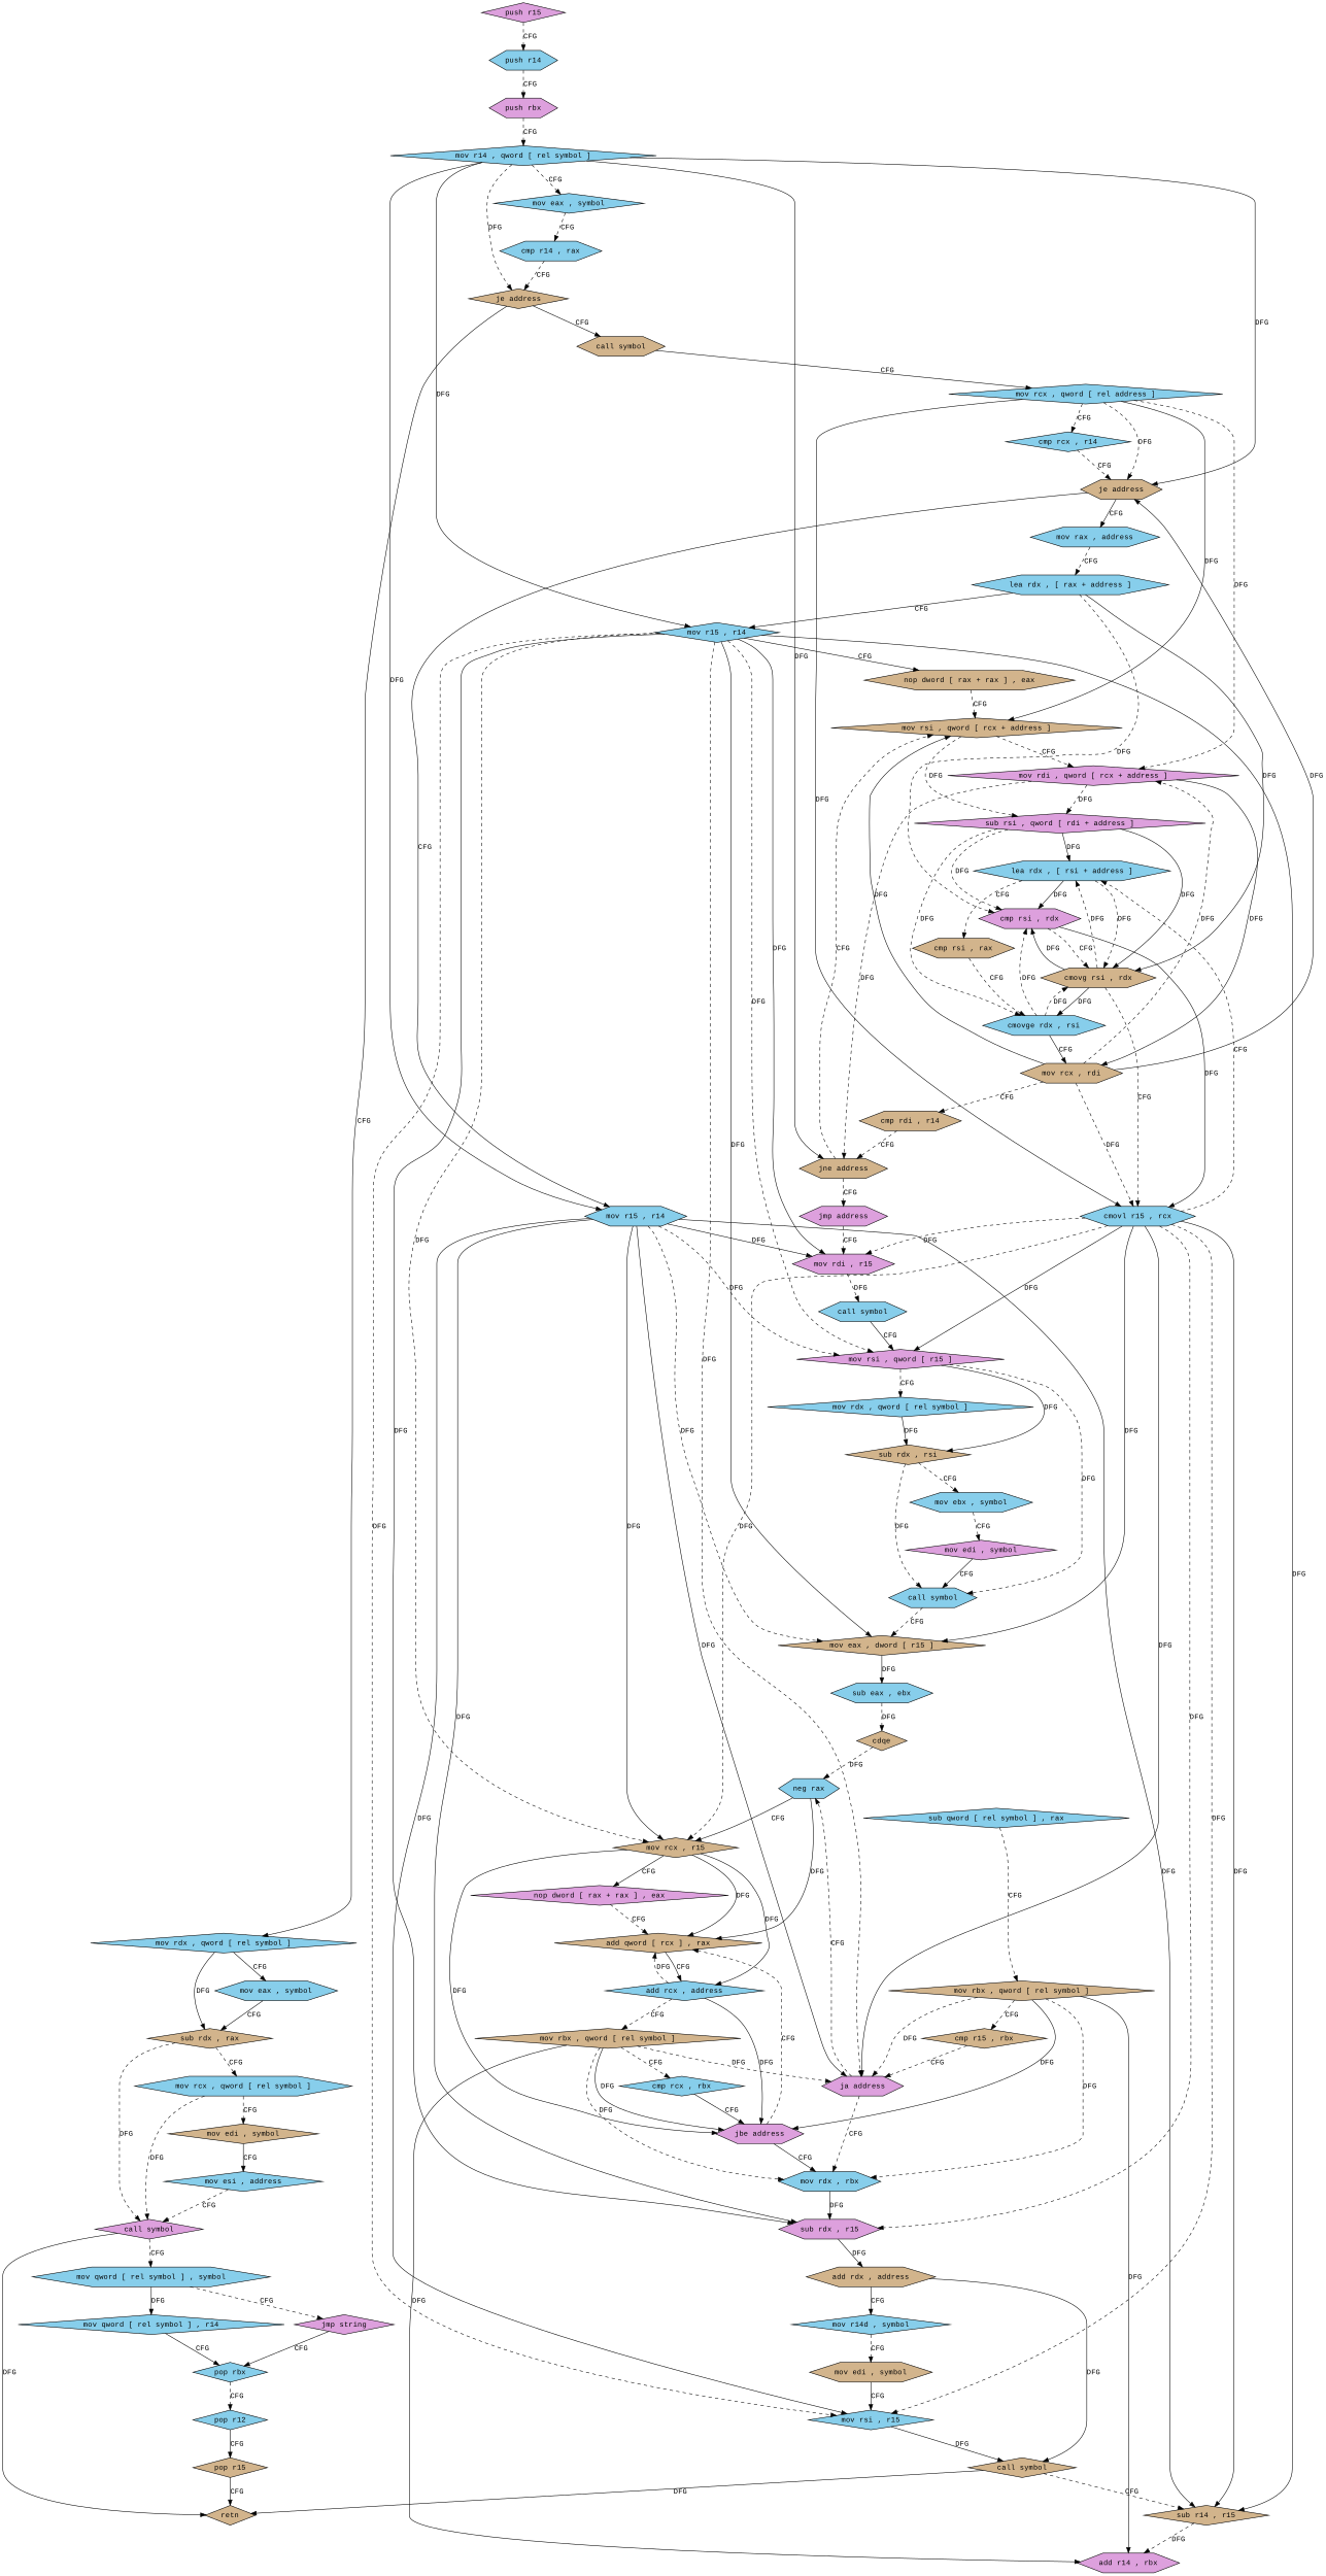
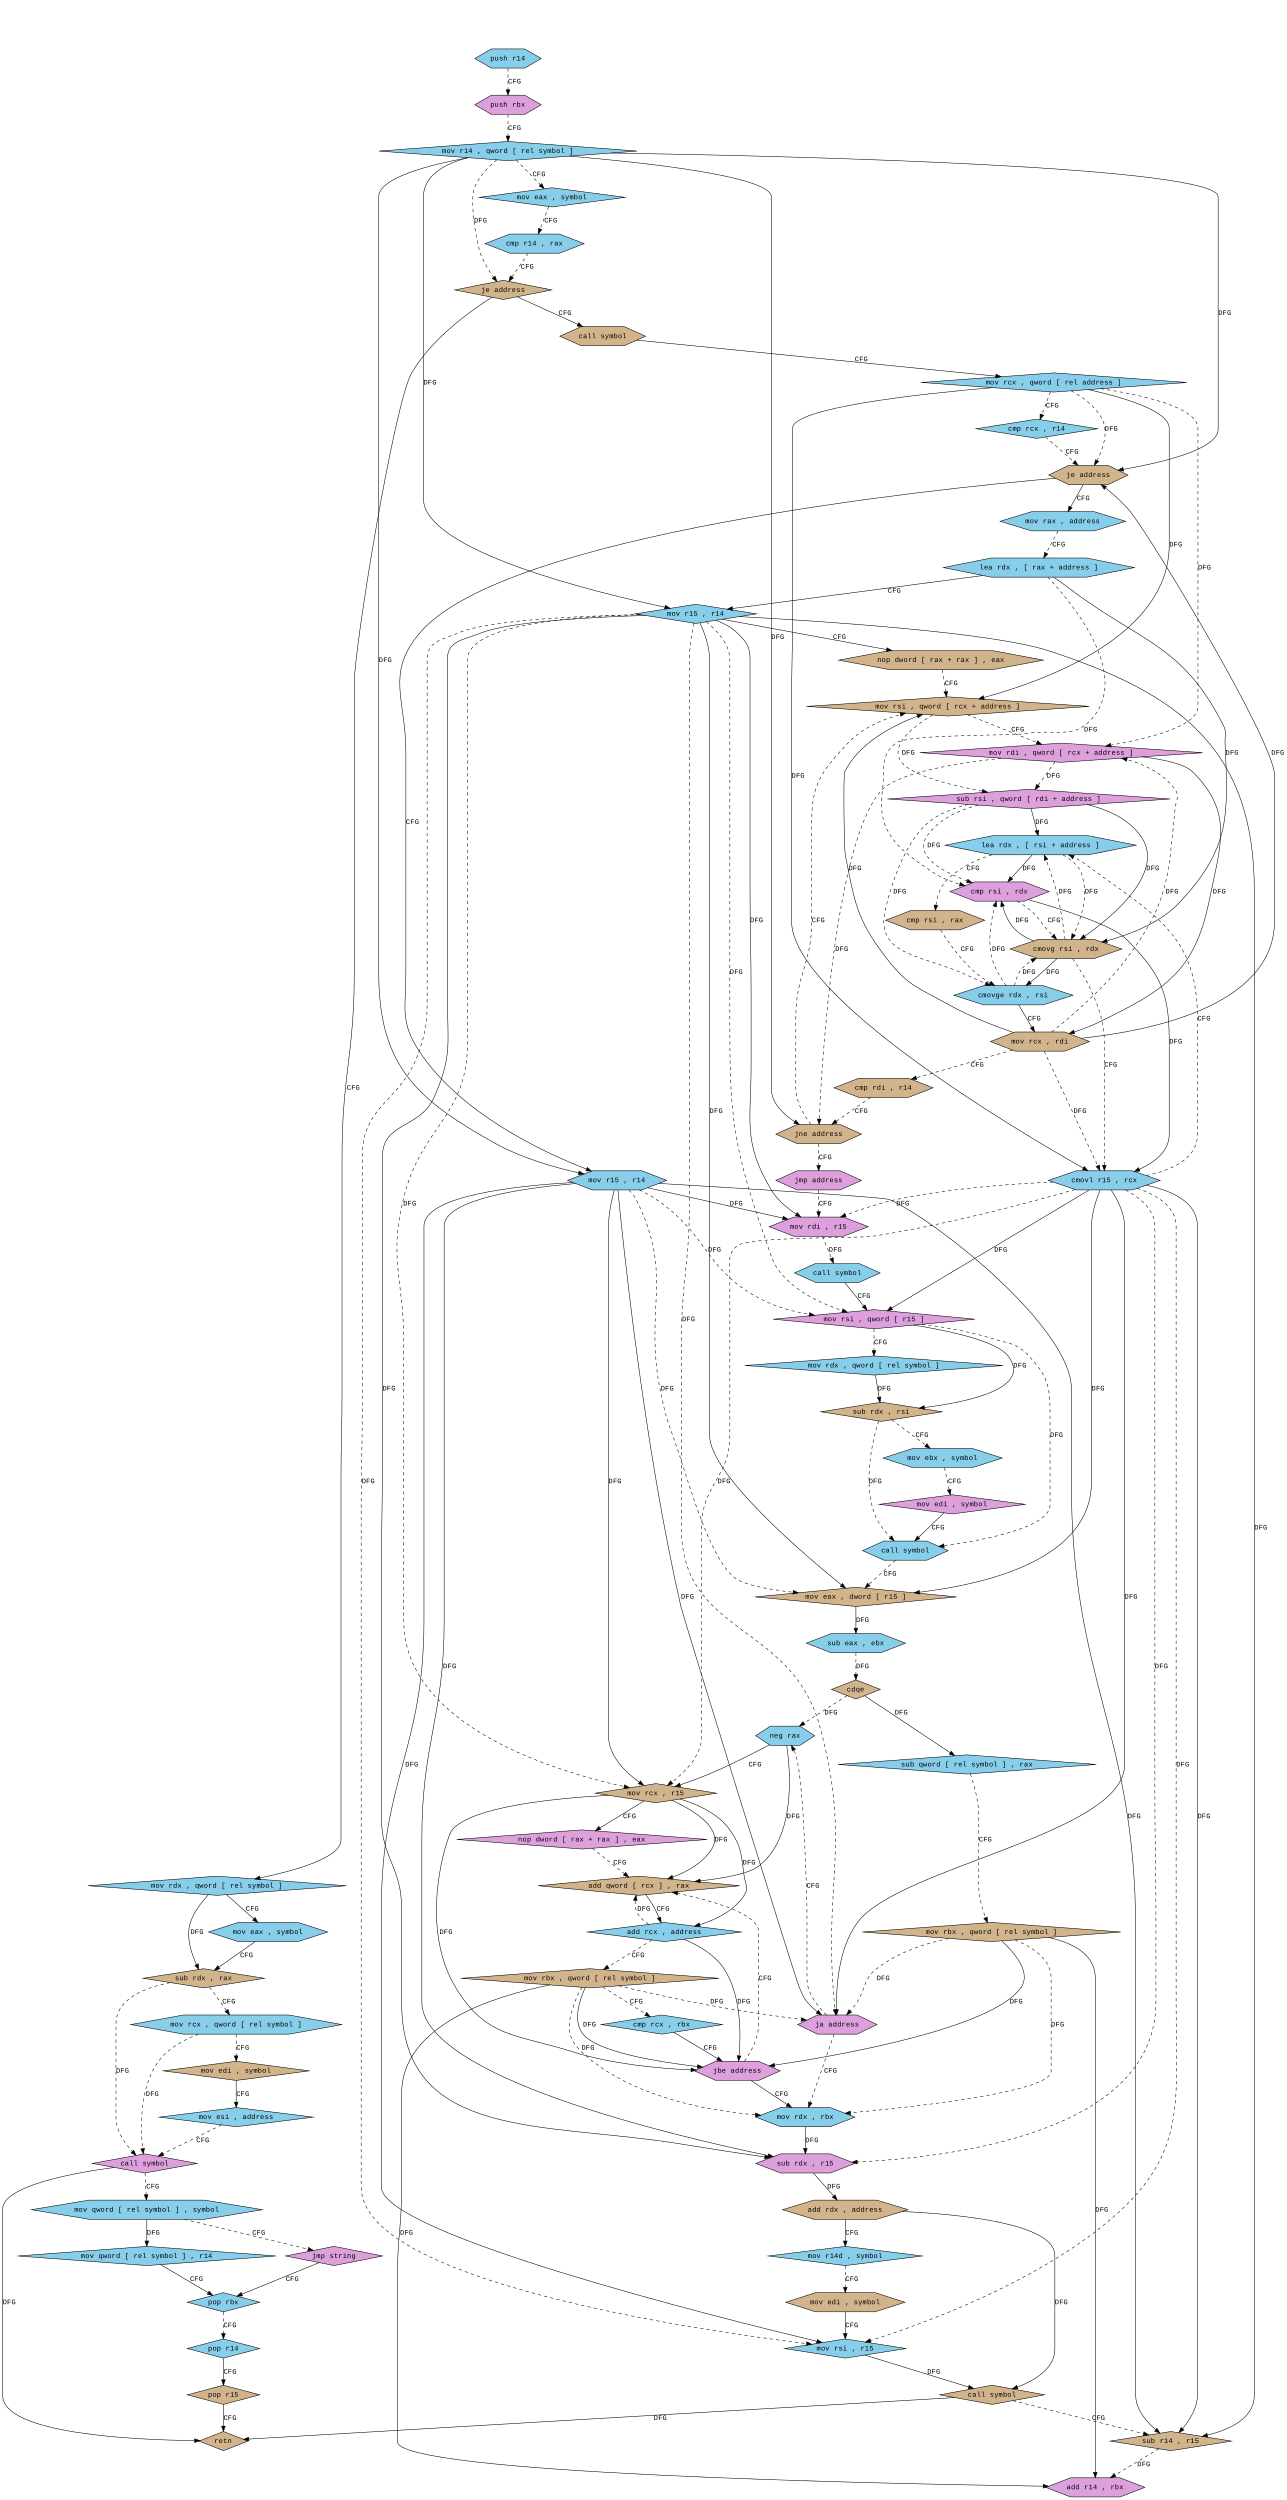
  digraph {
    fontname="Liberation Mono"
    node [fillcolor=skyblue fontname="Liberation Mono" shape=diamond style=filled]
    edge [fontname="Liberation Mono" style=dashed]
-   n1 [fillcolor=plum label="push r15"]
    n2 [label="push r14" shape=hexagon]
    n3 [fillcolor=plum label="push rbx" shape=hexagon]
    n4 [label="mov r14 , qword [ rel symbol ]"]
    n5 [label="mov eax , symbol"]
    n6 [fillcolor=tan label="je address"]
    n7 [fillcolor=tan label="je address" shape=hexagon]
    n8 [label="mov r15 , r14" shape=hexagon]
    n9 [label="mov r15 , r14"]
    n10 [fillcolor=tan label="jne address" shape=hexagon]
    n11 [label="cmp r14 , rax" shape=hexagon]
    n12 [label="mov rdx , qword [ rel symbol ]"]
    n13 [fillcolor=tan label="call symbol" shape=hexagon]
    n14 [label="mov rax , address" shape=hexagon]
    n15 [fillcolor=plum label="mov rdi , r15" shape=hexagon]
    n16 [fillcolor=plum label="sub rdx , r15" shape=hexagon]
    n17 [label="mov rsi , r15"]
    n18 [fillcolor=tan label="sub r14 , r15"]
    n19 [fillcolor=tan label="mov rcx , r15"]
    n20 [fillcolor=plum label="mov rsi , qword [ r15 ]"]
    n21 [fillcolor=tan label="mov eax , dword [ r15 ]"]
    n22 [fillcolor=plum label="ja address" shape=hexagon]
    n23 [fillcolor=tan label="nop dword [ rax + rax ] , eax" shape=hexagon]
    n24 [fillcolor=tan label="mov rsi , qword [ rcx + address ]"]
    n25 [fillcolor=plum label="jmp address" shape=hexagon]
    n26 [label="mov eax , symbol" shape=hexagon]
    n27 [fillcolor=tan label="sub rdx , rax"]
    n28 [label="mov rcx , qword [ rel address ]"]
    n29 [label="mov rcx , qword [ rel symbol ]" shape=hexagon]
    n30 [fillcolor=plum label="call symbol"]
    n31 [label="cmp rcx , r14"]
    n32 [fillcolor=plum label="mov rdi , qword [ rcx + address ]"]
    n33 [label="cmovl r15 , rcx" shape=hexagon]
    n34 [fillcolor=tan label="mov edi , symbol"]
    n35 [label="mov qword [ rel symbol ] , symbol" shape=hexagon]
    n36 [fillcolor=tan label=retn]
    n37 [label="mov esi , address"]
    n38 [fillcolor=plum label="jmp string"]
    n39 [label="mov qword [ rel symbol ] , r14"]
    n40 [label="pop rbx"]
-   n41 [label="pop r12"]
+   n41 [label="pop r14"]
    n42 [fillcolor=tan label="pop r15"]
    n43 [fillcolor=plum label="sub rsi , qword [ rdi + address ]"]
    n44 [fillcolor=tan label="mov rcx , rdi" shape=hexagon]
    n45 [label="lea rdx , [ rsi + address ]" shape=hexagon]
    n46 [label="lea rdx , [ rax + address ]" shape=hexagon]
    n47 [label="call symbol" shape=hexagon]
    n48 [fillcolor=tan label="add rdx , address" shape=hexagon]
    n49 [fillcolor=tan label="call symbol"]
    n50 [fillcolor=plum label="add r14 , rbx" shape=hexagon]
    n51 [fillcolor=tan label="add qword [ rcx ] , rax"]
    n52 [fillcolor=plum label="nop dword [ rax + rax ] , eax"]
    n53 [label="add rcx , address"]
    n54 [fillcolor=plum label="jbe address" shape=hexagon]
    n55 [label="mov rdx , qword [ rel symbol ]"]
    n56 [fillcolor=tan label="sub rdx , rsi"]
    n57 [label="call symbol" shape=hexagon]
    n58 [label="sub eax , ebx" shape=hexagon]
    n59 [label="mov rdx , rbx" shape=hexagon]
    n60 [label="neg rax" shape=hexagon]
    n61 [fillcolor=plum label="cmp rsi , rdx" shape=hexagon]
    n62 [fillcolor=tan label="cmovg rsi , rdx" shape=hexagon]
    n63 [label="cmovge rdx , rsi" shape=hexagon]
    n64 [label="mov r14d , symbol"]
    n65 [fillcolor=tan label="mov edi , symbol" shape=hexagon]
    n66 [fillcolor=tan label="mov rbx , qword [ rel symbol ]"]
    n67 [fillcolor=tan label="cmp rdi , r14" shape=hexagon]
    n68 [fillcolor=tan label="cmp rsi , rax" shape=hexagon]
    n69 [label="cmp rcx , rbx"]
    n70 [label="mov ebx , symbol" shape=hexagon]
    n71 [fillcolor=plum label="mov edi , symbol"]
    n72 [fillcolor=tan label=cdqe]
    n73 [label="sub qword [ rel symbol ] , rax"]
    n74 [fillcolor=tan label="mov rbx , qword [ rel symbol ]"]
-   n75 [fillcolor=tan label="cmp r15 , rbx"]
-   n1 -> n2 [label=CFG]
    n2 -> n3 [label=CFG]
    n3 -> n4 [label=CFG]
    n4 -> n5 [label=CFG]
    n4 -> n6 [label=DFG]
    n4 -> n7 [label=DFG style=solid]
    n4 -> n8 [label=DFG style=solid]
    n4 -> n9 [label=DFG style=solid]
    n4 -> n10 [label=DFG style=solid]
    n5 -> n11 [label=CFG]
    n6 -> n12 [label=CFG style=solid]
    n6 -> n13 [label=CFG style=solid]
    n7 -> n8 [label=CFG style=solid]
    n7 -> n14 [label=CFG style=solid]
    n8 -> n15 [label=DFG style=solid]
    n8 -> n16 [label=DFG style=solid]
    n8 -> n17 [label=DFG style=solid]
    n8 -> n18 [label=DFG style=solid]
    n8 -> n19 [label=DFG style=solid]
    n8 -> n20 [label=DFG]
    n8 -> n21 [label=DFG]
    n8 -> n22 [label=DFG style=solid]
    n9 -> n15 [label=DFG style=solid]
    n9 -> n16 [label=DFG style=solid]
    n9 -> n17 [label=DFG]
    n9 -> n18 [label=DFG style=solid]
    n9 -> n19 [label=DFG]
    n9 -> n20 [label=DFG]
    n9 -> n21 [label=DFG style=solid]
    n9 -> n22 [label=DFG]
    n9 -> n23 [label=CFG style=solid]
    n10 -> n24 [label=CFG]
    n10 -> n25 [label=CFG]
    n11 -> n6 [label=CFG]
    n12 -> n26 [label=CFG style=solid]
    n12 -> n27 [label=DFG style=solid]
    n13 -> n28 [label=CFG style=solid]
    n14 -> n46 [label=CFG]
    n15 -> n47 [label=DFG]
    n16 -> n48 [label=DFG style=solid]
    n17 -> n49 [label=DFG style=solid]
    n18 -> n50 [label=DFG]
    n19 -> n51 [label=DFG style=solid]
    n19 -> n52 [label=CFG style=solid]
    n19 -> n53 [label=DFG style=solid]
    n19 -> n54 [label=DFG style=solid]
    n20 -> n55 [label=CFG]
    n20 -> n56 [label=DFG style=solid]
    n20 -> n57 [label=DFG]
    n21 -> n58 [label=DFG style=solid]
    n22 -> n59 [label=CFG]
    n22 -> n60 [label=CFG]
    n23 -> n24 [label=CFG]
    n24 -> n32 [label=CFG]
    n24 -> n43 [label=DFG]
    n25 -> n15 [label=CFG]
    n26 -> n27 [label=CFG style=solid]
    n27 -> n29 [label=CFG]
    n27 -> n30 [label=DFG]
    n28 -> n7 [label=DFG]
    n28 -> n24 [label=DFG style=solid]
    n28 -> n31 [label=CFG]
    n28 -> n32 [label=DFG]
    n28 -> n33 [label=DFG style=solid]
    n29 -> n30 [label=DFG]
    n29 -> n34 [label=CFG]
    n30 -> n35 [label=CFG]
    n30 -> n36 [label=DFG style=solid]
    n31 -> n7 [label=CFG]
    n32 -> n10 [label=DFG]
    n32 -> n43 [label=DFG]
    n32 -> n44 [label=DFG style=solid]
    n33 -> n15 [label=DFG]
    n33 -> n16 [label=DFG]
    n33 -> n17 [label=DFG]
    n33 -> n18 [label=DFG style=solid]
    n33 -> n19 [label=DFG]
    n33 -> n20 [label=DFG style=solid]
    n33 -> n21 [label=DFG style=solid]
    n33 -> n22 [label=DFG style=solid]
    n33 -> n45 [label=CFG]
    n34 -> n37 [label=CFG style=solid]
    n35 -> n38 [label=CFG]
    n35 -> n39 [label=DFG style=solid]
    n37 -> n30 [label=CFG]
    n38 -> n40 [label=CFG style=solid]
    n39 -> n40 [label=CFG style=solid]
    n40 -> n41 [label=CFG]
    n41 -> n42 [label=CFG style=solid]
    n42 -> n36 [label=CFG style=solid]
    n43 -> n45 [label=DFG style=solid]
    n43 -> n61 [label=DFG]
    n43 -> n62 [label=DFG style=solid]
    n43 -> n63 [label=DFG]
    n44 -> n7 [label=DFG style=solid]
    n44 -> n24 [label=DFG style=solid]
    n44 -> n32 [label=DFG]
    n44 -> n33 [label=DFG]
    n44 -> n67 [label=CFG]
    n45 -> n61 [label=DFG style=solid]
    n45 -> n62 [label=DFG]
    n45 -> n68 [label=CFG]
    n46 -> n9 [label=CFG style=solid]
    n46 -> n61 [label=DFG]
    n46 -> n62 [label=DFG style=solid]
    n47 -> n20 [label=CFG style=solid]
    n48 -> n49 [label=DFG style=solid]
    n48 -> n64 [label=CFG style=solid]
    n49 -> n18 [label=CFG]
    n49 -> n36 [label=DFG style=solid]
    n51 -> n53 [label=CFG style=solid]
    n52 -> n51 [label=CFG]
    n53 -> n51 [label=DFG]
    n53 -> n54 [label=DFG style=solid]
    n53 -> n66 [label=CFG]
    n54 -> n51 [label=CFG]
    n54 -> n59 [label=CFG style=solid]
    n55 -> n56 [label=DFG style=solid]
    n56 -> n57 [label=DFG]
    n56 -> n70 [label=CFG]
    n57 -> n21 [label=CFG]
    n58 -> n72 [label=DFG]
    n59 -> n16 [label=DFG style=solid]
    n60 -> n19 [label=CFG style=solid]
    n60 -> n51 [label=DFG style=solid]
    n61 -> n33 [label=DFG style=solid]
    n61 -> n62 [label=CFG]
    n62 -> n33 [label=CFG]
    n62 -> n45 [label=DFG]
    n62 -> n61 [label=DFG style=solid]
    n62 -> n63 [label=DFG style=solid]
    n63 -> n44 [label=CFG style=solid]
    n63 -> n61 [label=DFG]
    n63 -> n62 [label=DFG]
    n64 -> n65 [label=CFG]
    n65 -> n17 [label=CFG style=solid]
    n66 -> n22 [label=DFG]
    n66 -> n50 [label=DFG style=solid]
    n66 -> n54 [label=DFG style=solid]
    n66 -> n59 [label=DFG]
    n66 -> n69 [label=CFG]
    n67 -> n10 [label=CFG]
    n68 -> n63 [label=CFG]
    n69 -> n54 [label=CFG style=solid]
    n70 -> n71 [label=CFG]
    n71 -> n57 [label=CFG style=solid]
    n72 -> n60 [label=DFG]
+   n72 -> n73 [label=DFG style=solid]
    n73 -> n74 [label=CFG]
    n74 -> n22 [label=DFG]
    n74 -> n50 [label=DFG style=solid]
    n74 -> n54 [label=DFG style=solid]
    n74 -> n59 [label=DFG]
-   n74 -> n75 [label=CFG]
-   n75 -> n22 [label=CFG]
  }
